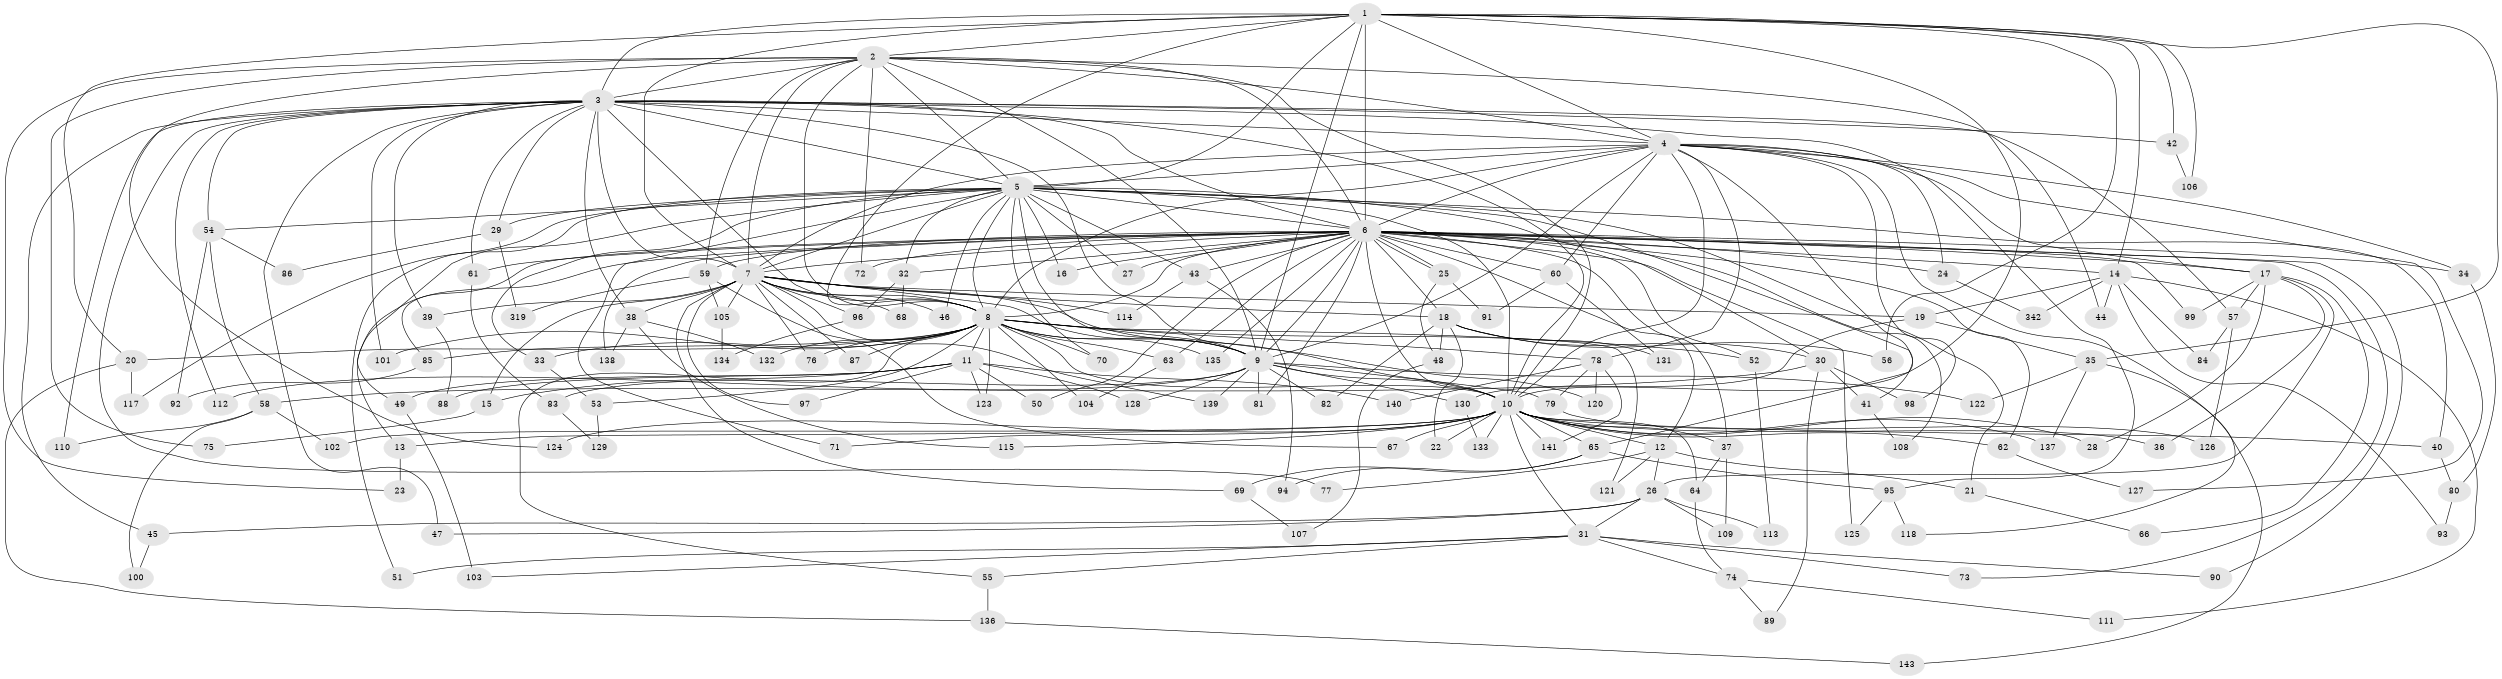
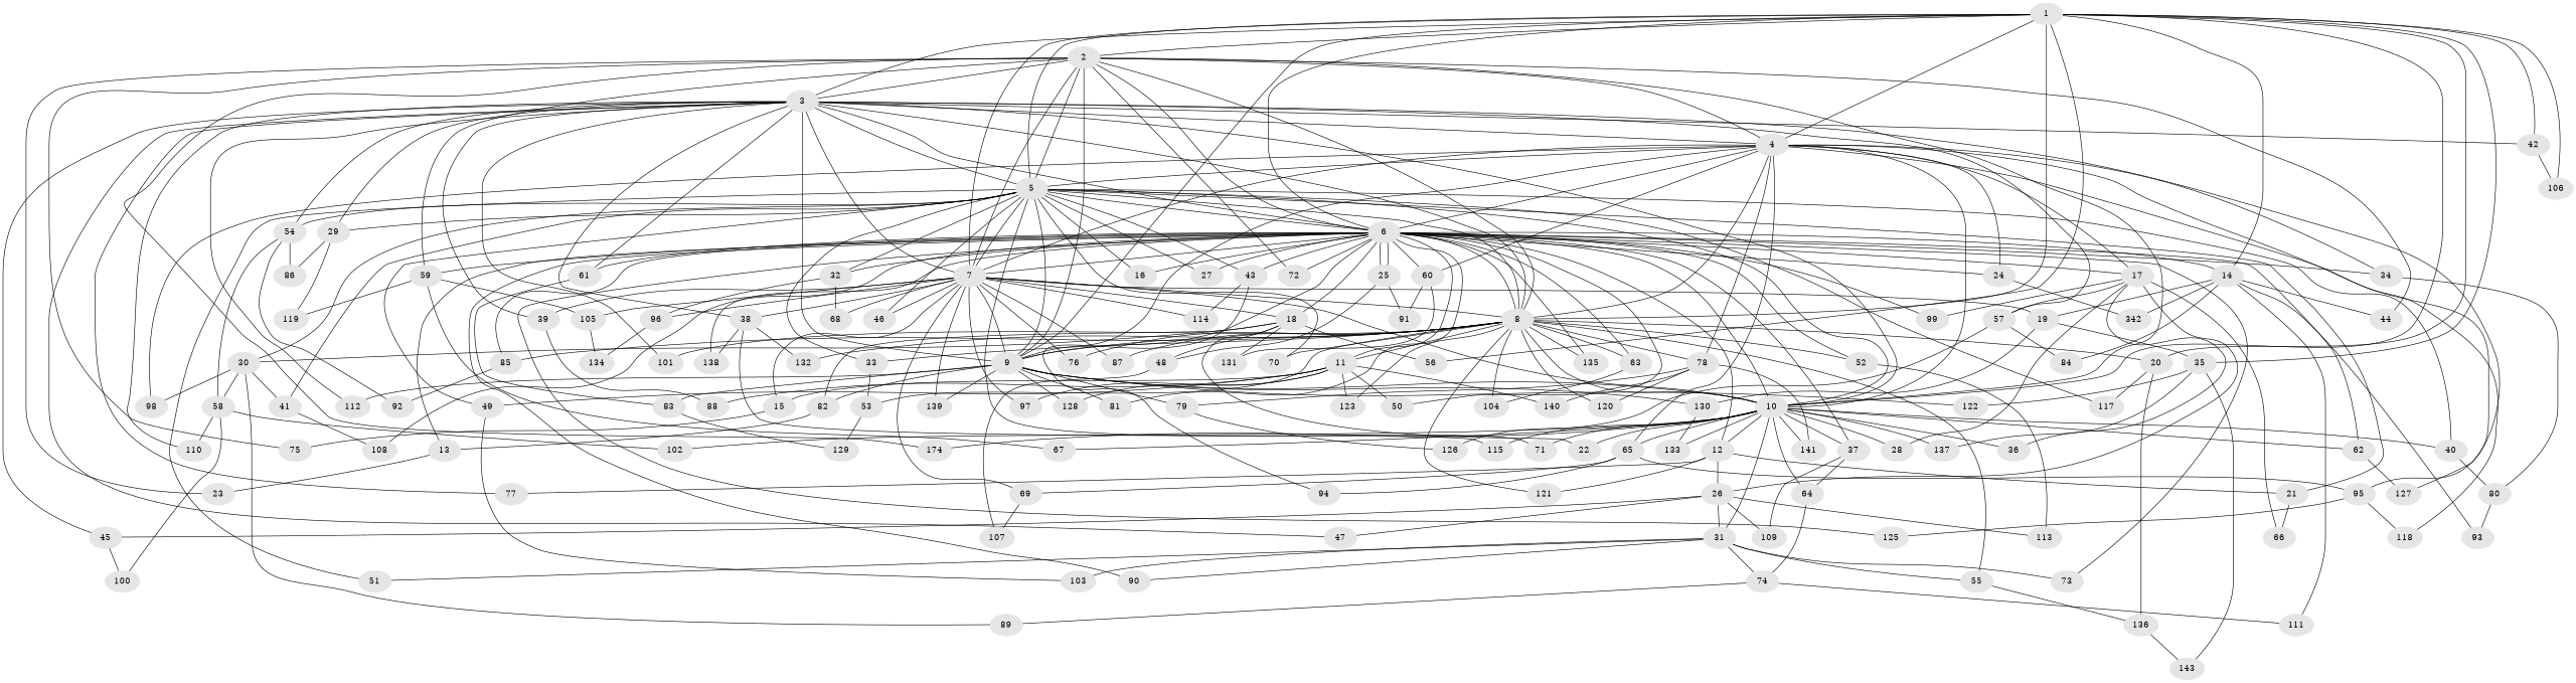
  graph {
    node [color=gray90 style=filled]
    1
    2
    3
    4
    5
    6
    7
    8
    9
    10
    14
    20
    35
    42
    56
    106
    23
    44
    59
    72
    75
-   124
+   124 [label=174]
    29
    38
    39
    45
    47
    54
    57
    61
    77
    95
    101
    110
    112
    17
    24
    34
    60
    65
    78
    98
    118
    127
    16
    21
    27
    30
    32
    33
    40
    41
    43
    46
    49
    51
    70
    71
    117
    11
    12
    13
    18
    25
    37
    50
    52
    62
    63
    73
    81
    85
    90
    99
    108
    125
    135
    138
    15
    19
    68
    69
    76
    87
    96
    97
    105
    114
    139
    53
    55
    104
    120
    121
    123
    132
    79
    82
    83
    122
    128
    130
    22
    28
    31
    36
    64
    67
    102
    115
    133
    137
    141
    84
    93
    111
    n117 [label=342]
    136
    143
-   119 [label=319]
+   119
    86
    88
    100
    58
    92
    126
    26
    66
    80
    131
    91
    94
    140
    89
    103
    48
    109
    113
    107
    134
    129
    74
    1 -- 2
    1 -- 3
    1 -- 4
    1 -- 5
    1 -- 6
    1 -- 7
    1 -- 8
    1 -- 9
    1 -- 10
    1 -- 14
    1 -- 20
    1 -- 35
    1 -- 42
    1 -- 56
    1 -- 106
    2 -- 3
    2 -- 4
    2 -- 5
    2 -- 6
    2 -- 7
    2 -- 8
    2 -- 9
    2 -- 10
    2 -- 23
    2 -- 44
    2 -- 59
    2 -- 72
    2 -- 75
    2 -- 124
    3 -- 4
    3 -- 5
    3 -- 6
    3 -- 7
    3 -- 8
    3 -- 9
    3 -- 10
    3 -- 42
    3 -- 29
    3 -- 38
    3 -- 39
    3 -- 45
    3 -- 47
    3 -- 54
    3 -- 57
    3 -- 61
    3 -- 77
    3 -- 95
    3 -- 101
    3 -- 110
    3 -- 112
    4 -- 5
    4 -- 6
    4 -- 7
    4 -- 8
    4 -- 9
    4 -- 10
    4 -- 17
    4 -- 24
    4 -- 34
    4 -- 60
    4 -- 65
    4 -- 78
    4 -- 98
    4 -- 118
    4 -- 127
    5 -- 6
    5 -- 7
    5 -- 8
    5 -- 9
    5 -- 10
    5 -- 29
    5 -- 54
    5 -- 16
    5 -- 21
    5 -- 27
    5 -- 30
    5 -- 32
    5 -- 33
    5 -- 40
    5 -- 41
    5 -- 43
    5 -- 46
    5 -- 49
    5 -- 51
    5 -- 70
    5 -- 71
    5 -- 117
    6 -- 7
    6 -- 8
    6 -- 9
    6 -- 10
    6 -- 14
    6 -- 59
    6 -- 72
    6 -- 61
    6 -- 17
    6 -- 24
    6 -- 34
    6 -- 60
    6 -- 16
    6 -- 27
    6 -- 32
    6 -- 43
+   6 -- 11
    6 -- 12
    6 -- 13
    6 -- 18
    6 -- 25
    6 -- 25
    6 -- 37
    6 -- 50
    6 -- 52
    6 -- 62
    6 -- 63
    6 -- 73
    6 -- 81
    6 -- 85
    6 -- 90
    6 -- 99
    6 -- 108
    6 -- 125
    6 -- 135
    6 -- 138
    7 -- 8
    7 -- 9
    7 -- 10
    7 -- 38
    7 -- 39
    7 -- 46
    7 -- 18
    7 -- 15
    7 -- 19
    7 -- 68
    7 -- 69
    7 -- 76
    7 -- 87
    7 -- 96
    7 -- 97
    7 -- 105
    7 -- 114
    7 -- 139
    8 -- 9
    8 -- 10
    8 -- 20
    8 -- 101
    8 -- 78
    8 -- 33
    8 -- 70
    8 -- 11
    8 -- 52
    8 -- 63
    8 -- 85
    8 -- 135
    8 -- 76
    8 -- 87
    8 -- 53
    8 -- 55
    8 -- 104
    8 -- 120
    8 -- 121
    8 -- 123
    8 -- 132
    9 -- 10
    9 -- 112
    9 -- 81
    9 -- 139
    9 -- 79
    9 -- 82
    9 -- 83
    9 -- 122
    9 -- 128
    9 -- 130
    10 -- 124
    10 -- 65
    10 -- 40
    10 -- 71
    10 -- 12
-   10 -- 13
+   82 -- 13
    10 -- 37
    10 -- 62
    10 -- 22
    10 -- 28
    10 -- 31
    10 -- 36
    10 -- 64
    10 -- 67
    10 -- 102
    10 -- 115
    10 -- 133
    10 -- 137
    10 -- 141
    14 -- 44
    14 -- 19
    14 -- 84
    14 -- 93
    14 -- 111
    14 -- n117
    20 -- 117
    20 -- 136
    35 -- 122
    35 -- 137
    35 -- 143
    42 -- 106
    59 -- 105
    59 -- 67
    59 -- 119
    29 -- 119
    29 -- 86
    38 -- 138
    38 -- 132
    38 -- 115
    39 -- 88
    45 -- 100
    54 -- 86
    54 -- 58
    54 -- 92
    57 -- 84
    57 -- 126
    61 -- 83
    95 -- 118
    95 -- 125
    17 -- 57
    17 -- 99
    17 -- 28
    17 -- 36
    17 -- 26
    17 -- 66
    24 -- n117
    34 -- 80
    60 -- 131
    60 -- 91
    65 -- 95
    65 -- 69
    65 -- 94
    78 -- 120
    78 -- 79
    78 -- 141
    78 -- 140
    21 -- 66
    30 -- 98
    30 -- 41
    30 -- 58
    30 -- 89
    32 -- 68
    32 -- 96
    33 -- 53
    40 -- 80
    41 -- 108
    43 -- 114
    43 -- 94
    49 -- 103
    11 -- 49
    11 -- 50
    11 -- 15
    11 -- 97
    11 -- 123
    11 -- 128
    11 -- 88
    11 -- 140
    12 -- 77
    12 -- 21
    12 -- 121
    12 -- 26
    13 -- 23
    18 -- 56
    18 -- 30
    18 -- 82
    18 -- 22
    18 -- 131
    18 -- 48
    25 -- 91
    25 -- 48
    37 -- 64
    37 -- 109
    52 -- 113
    62 -- 127
    63 -- 104
    85 -- 92
    15 -- 75
    19 -- 35
    19 -- 130
    69 -- 107
    96 -- 134
    105 -- 134
    53 -- 129
    55 -- 136
    79 -- 126
    83 -- 129
    130 -- 133
    31 -- 51
    31 -- 73
    31 -- 90
    31 -- 55
    31 -- 103
    31 -- 74
    64 -- 74
    136 -- 143
    58 -- 110
    58 -- 102
    58 -- 100
    26 -- 45
    26 -- 47
    26 -- 31
    26 -- 109
    26 -- 113
    80 -- 93
    48 -- 107
    74 -- 111
    74 -- 89
  }
